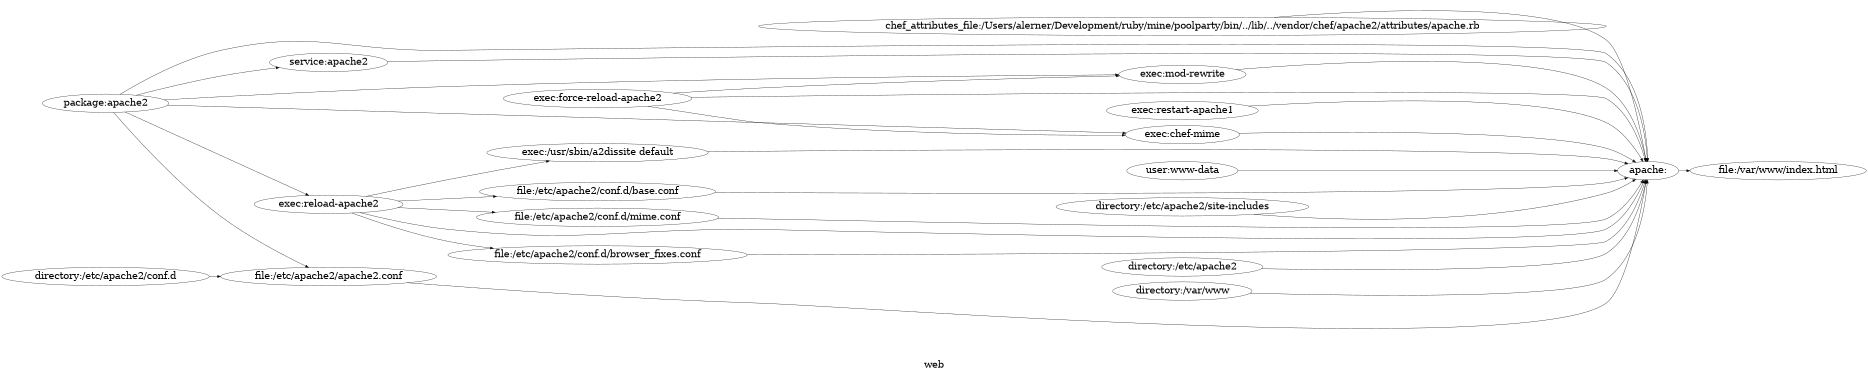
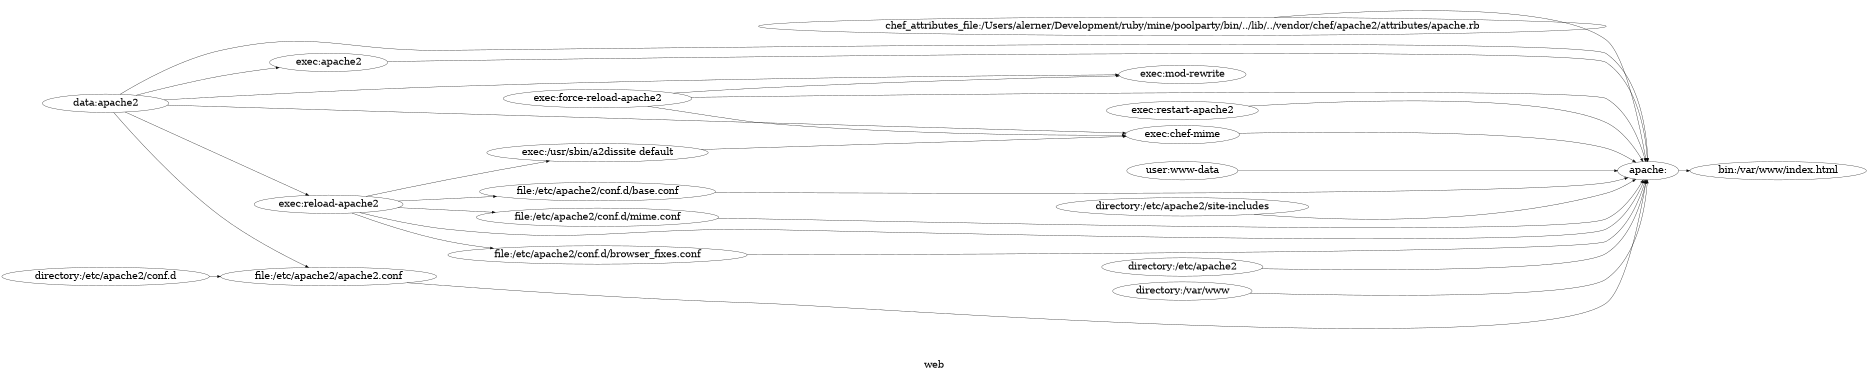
  digraph {
    bgcolor=white
    fontsize=30
    label=web
    rankdir=LR
    node [color="#111111" fontsize=30 style=rounded]
    edge [fontsize=30]
    n1 [label="chef_attributes_file:/Users/alerner/Development/ruby/mine/poolparty/bin/../lib/../vendor/chef/apache2/attributes/apache.rb"]
    n2 [label="apache:"]
-   n3 [label="file:/var/www/index.html"]
-   n4 [label="service:apache2"]
+   n3 [label="bin:/var/www/index.html"]
+   n4 [label="exec:apache2"]
    n5 [label="exec:force-reload-apache2"]
    n6 [label="exec:chef-mime"]
    n7 [label="exec:mod-rewrite"]
-   n8 [label="exec:restart-apache1"]
+   n8 [label="exec:restart-apache2"]
    n9 [label="file:/etc/apache2/conf.d/base.conf"]
    n10 [label="exec:/usr/sbin/a2dissite default"]
    n11 [label="user:www-data"]
    n12 [label="file:/etc/apache2/apache2.conf"]
    n13 [label="directory:/etc/apache2/site-includes"]
    n14 [label="file:/etc/apache2/conf.d/mime.conf"]
    n15 [label="directory:/etc/apache2/conf.d"]
    n16 [label="exec:reload-apache2"]
    n17 [label="file:/etc/apache2/conf.d/browser_fixes.conf"]
    n18 [label="directory:/etc/apache2"]
    n19 [label="directory:/var/www"]
-   n20 [label="package:apache2"]
+   n20 [label="data:apache2"]
    n1 -> n2
    n2 -> n3
    n4 -> n2
    n5 -> n2
    n5 -> n6
    n5 -> n7
    n6 -> n2
-   n7 -> n2
    n8 -> n2
    n9 -> n2
-   n10 -> n2
+   n10 -> n6
    n11 -> n2
    n12 -> n2
    n13 -> n2
    n14 -> n2
    n15 -> n12
    n16 -> n2
    n16 -> n9
    n16 -> n10
    n16 -> n14
    n16 -> n17
    n17 -> n2
    n18 -> n2
    n19 -> n2
    n20 -> n2
    n20 -> n4
    n20 -> n6
    n20 -> n7
    n20 -> n12
    n20 -> n16
  }
